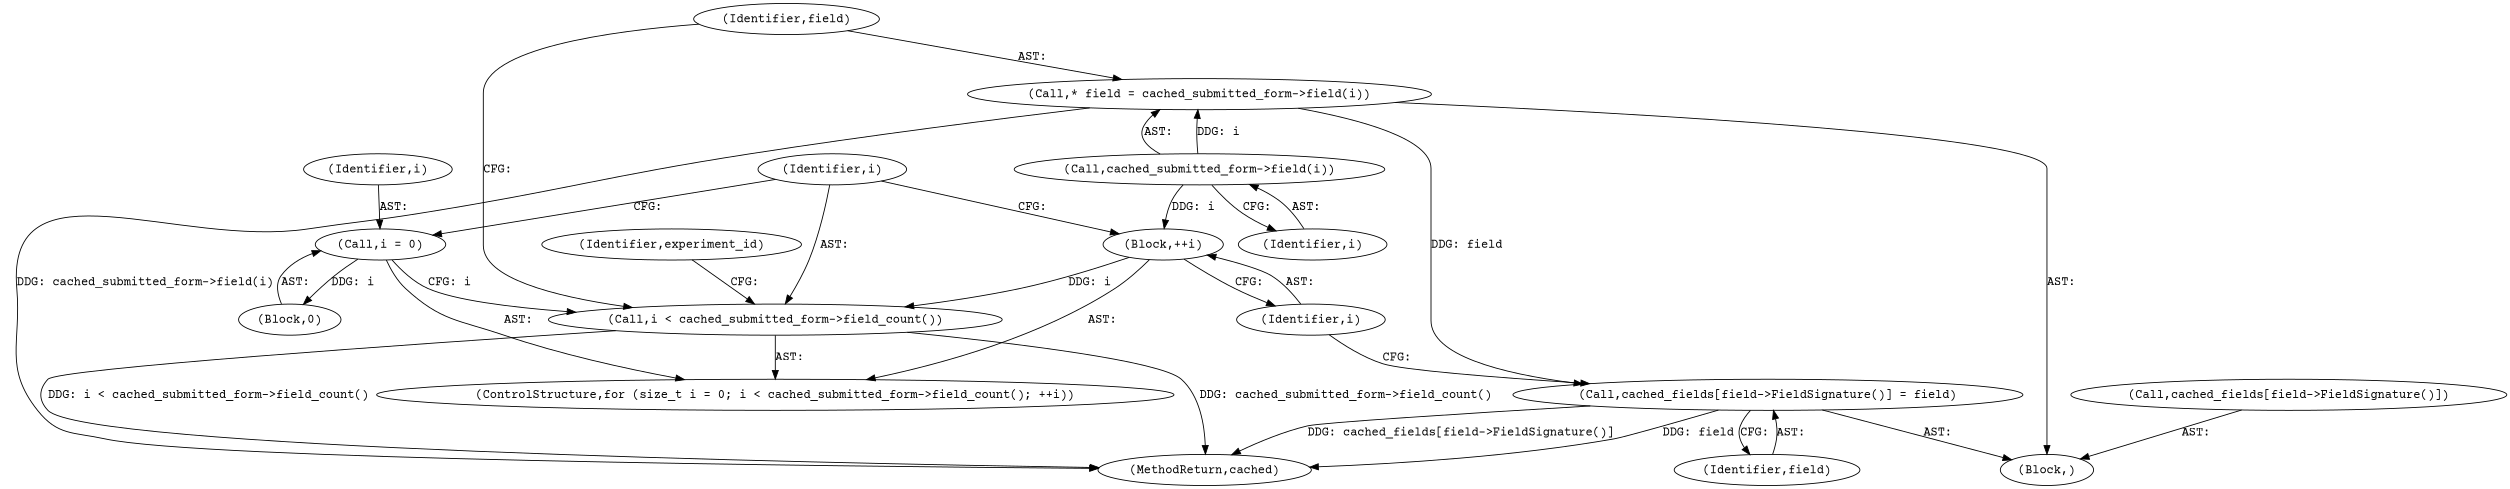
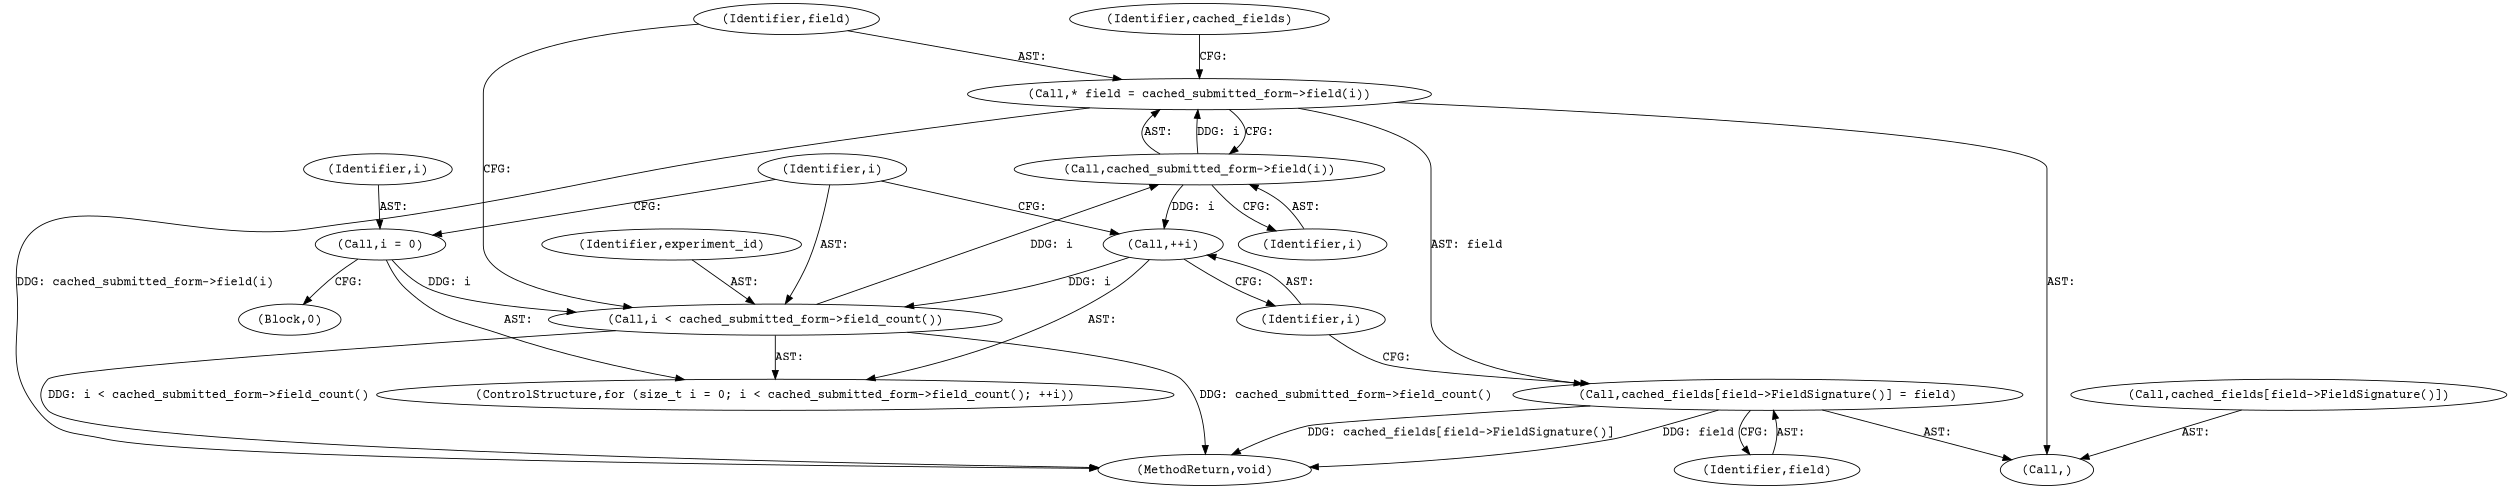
  digraph {
    fontname="Courier Prime"
    node [fontname="Courier Prime"]
    edge [fontname="Courier Prime"]
    n1 [label="(Call,* field = cached_submitted_form->field(i))"]
    n2 [label="(Call,cached_submitted_form->field(i))"]
    n3 [label="(Call,cached_fields[field->FieldSignature()] = field)"]
-   n4 [label="(MethodReturn,cached)"]
-   n5 [label="(Block,)"]
-   n6 [label="(Block,++i)"]
+   n4 [label="(MethodReturn,void)"]
+   n5 [label="(Call,)"]
+   n6 [label="(Call,++i)"]
    n7 [label="(Identifier,i)"]
    n8 [label="(Identifier,field)"]
    n9 [label="(Call,i < cached_submitted_form->field_count())"]
    n10 [label="(ControlStructure,for (size_t i = 0; i < cached_submitted_form->field_count(); ++i))"]
    n11 [label="(Identifier,i)"]
    n12 [label="(Call,i = 0)"]
    n13 [label="(Block,0)"]
    n14 [label="(Identifier,i)"]
    n15 [label="(Identifier,experiment_id)"]
    n16 [label="(Call,cached_fields[field->FieldSignature()])"]
+   n17 [label="(Identifier,cached_fields)"]
    n18 [label="(Identifier,i)"]
    n19 [label="(Identifier,field)"]
-   n1 -> n3 [label="DDG: field"]
+   n1 -> n2 [label="CFG: "]
+   n1 -> n3 [label="AST: field"]
    n1 -> n4 [label="DDG: cached_submitted_form->field(i)"]
    n1 -> n5 [label="AST: "]
    n2 -> n1 [label="AST: "]
    n2 -> n1 [label="DDG: i"]
    n2 -> n6 [label="DDG: i"]
    n2 -> n7 [label="CFG: "]
    n3 -> n4 [label="DDG: cached_fields[field->FieldSignature()]"]
    n3 -> n4 [label="DDG: field"]
    n3 -> n5 [label="AST: "]
    n3 -> n8 [label="CFG: "]
    n6 -> n9 [label="DDG: i"]
    n6 -> n10 [label="AST: "]
    n6 -> n11 [label="CFG: "]
    n7 -> n2 [label="AST: "]
    n8 -> n3 [label="AST: "]
+   n9 -> n2 [label="DDG: i"]
    n9 -> n4 [label="DDG: i < cached_submitted_form->field_count()"]
    n9 -> n4 [label="DDG: cached_submitted_form->field_count()"]
    n9 -> n10 [label="AST: "]
    n11 -> n3 [label="CFG: "]
    n11 -> n6 [label="AST: "]
-   n12 -> n9 [label="CFG: i"]
+   n12 -> n9 [label="DDG: i"]
    n12 -> n10 [label="AST: "]
-   n12 -> n13 [label="DDG: i"]
-   n13 -> n12 [label="AST: "]
+   n12 -> n13 [label="CFG: "]
    n14 -> n6 [label="CFG: "]
    n14 -> n9 [label="AST: "]
    n14 -> n12 [label="CFG: "]
-   n15 -> n9 [label="CFG: "]
+   n15 -> n9 [label="AST: "]
    n16 -> n5 [label="AST: "]
+   n17 -> n1 [label="CFG: "]
    n18 -> n12 [label="AST: "]
    n19 -> n1 [label="AST: "]
    n19 -> n9 [label="CFG: "]
  }
